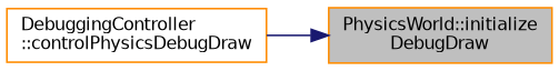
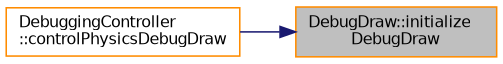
  digraph {
    rankdir=RL
    node [color=darkorange fontname=Helvetica fontsize=10 shape=record style=filled]
-   n1 [fillcolor=grey75 fontcolor=black height=0.2 label="PhysicsWorld::initialize\lDebugDraw" width=0.4]
+   n1 [fillcolor=grey75 fontcolor=black height=0.2 label="DebugDraw::initialize\lDebugDraw" width=0.4]
    n2 [fillcolor=white height=0.2 label="DebuggingController\l::controlPhysicsDebugDraw" width=0.4]
    n1 -> n2 [color=midnightblue dir=back fontname=Helvetica fontsize=10 labelfontname=Helvetica labelfontsize=10 style=solid]
  }
